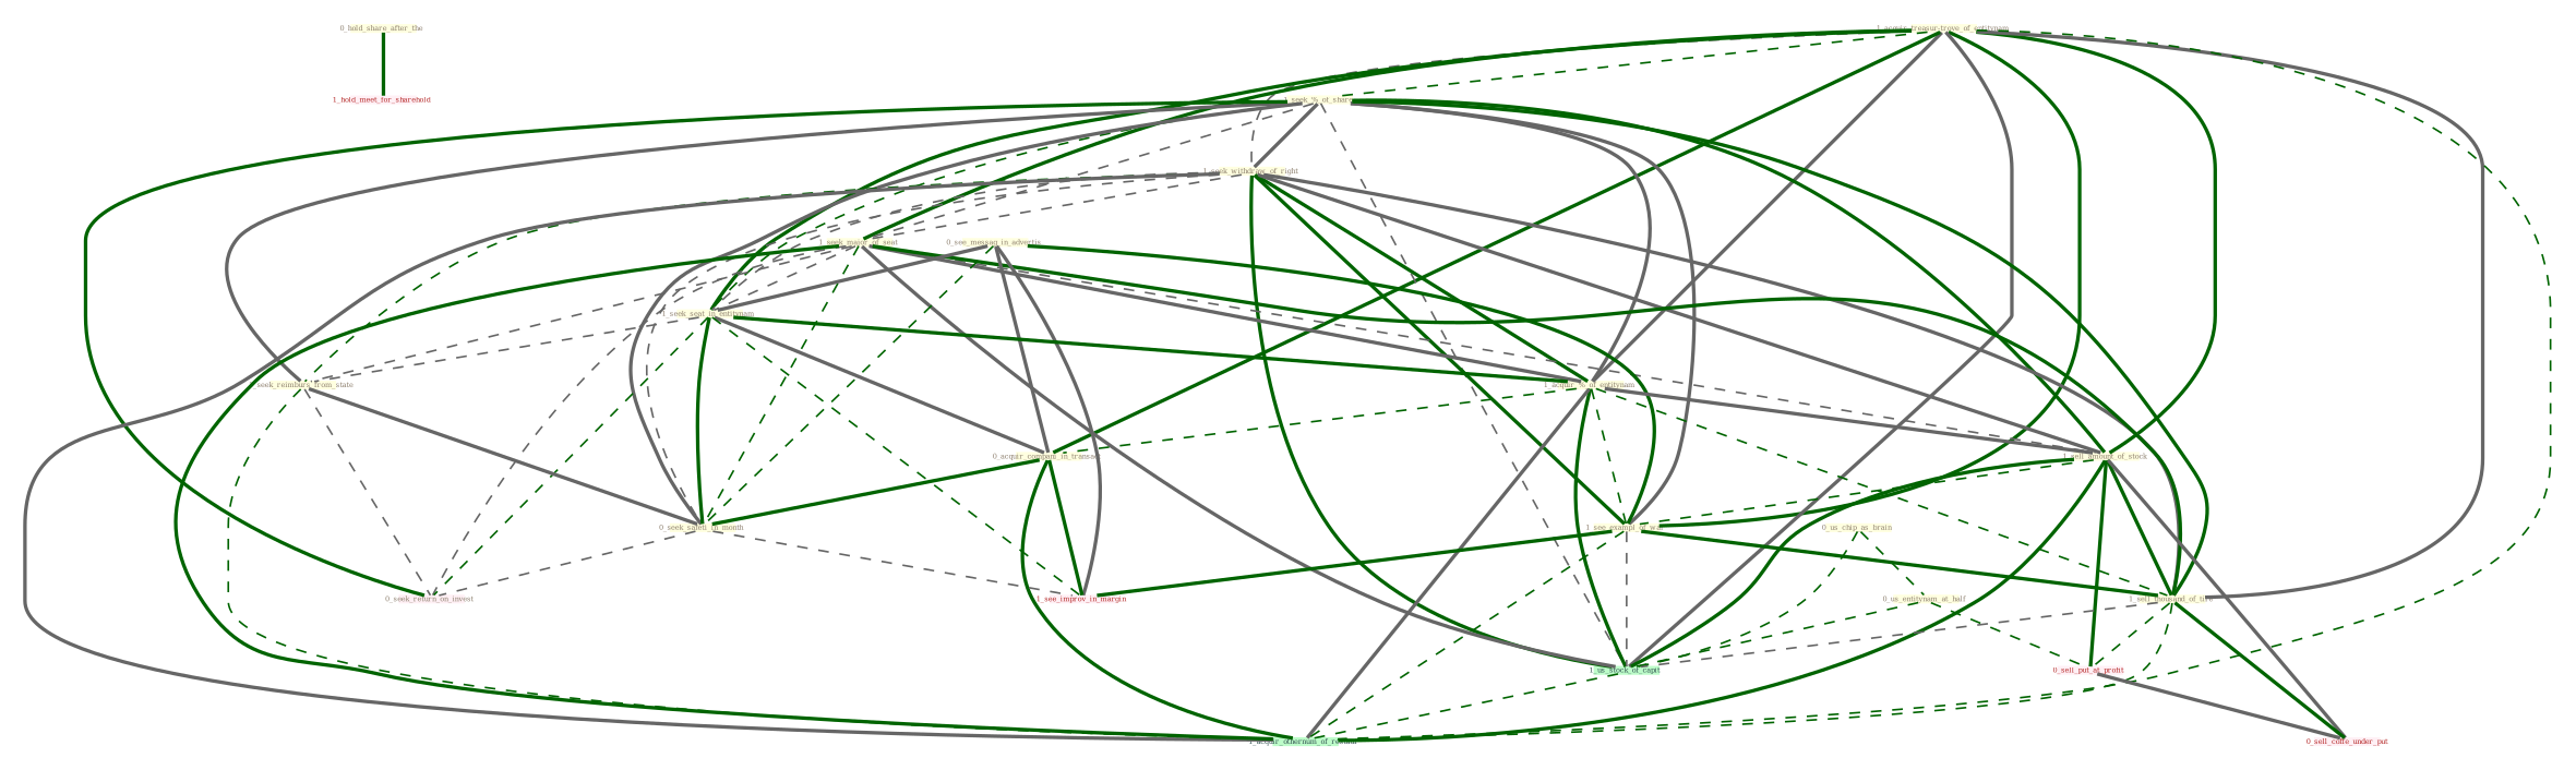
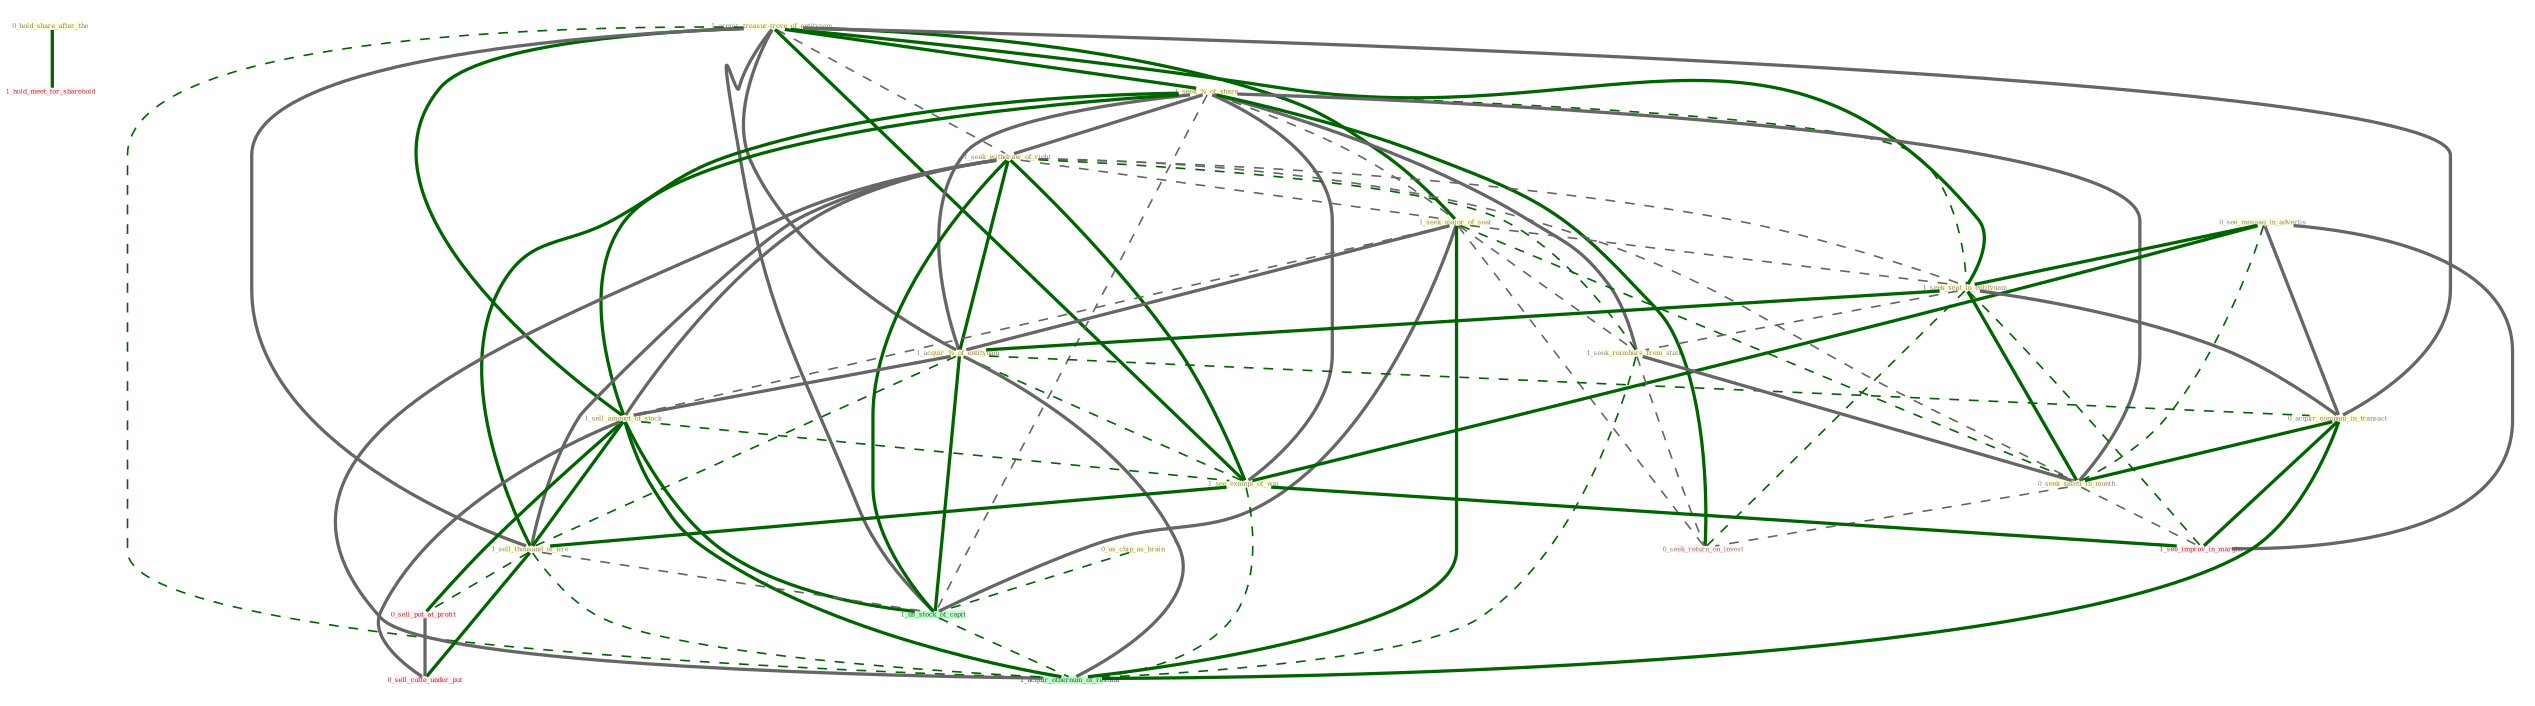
  graph {
    node [color="#ffffe0" fixedsize=true fontcolor="#8b7d6b" fontsize=4 shape=polygon style=filled]
    edge [color=darkgreen style=bold w=1]
    "0_hold_share_after_the " [height=.06 width=.5]
    "1_acquir_treasur-trove_of_entitynam " [height=.06 width=.5]
    "0_us_chip_as_brain " [height=.06 width=.5]
    "1_seek_%_of_share " [height=.06 width=.5]
    "1_seek_withdraw_of_right " [height=.06 width=.5]
    "1_seek_major_of_seat " [height=.06 width=.5]
    "0_see_messag_in_advertis " [height=.06 width=.5]
    "1_seek_seat_in_entitynam " [height=.06 width=.5]
    "1_acquir_%_of_entitynam " [height=.06 width=.5]
-   "0_us_entitynam_at_half " [height=.06 width=.5]
    "1_sell_amount_of_stock " [height=.06 width=.5]
    "0_acquir_compani_in_transact " [height=.06 width=.5]
    "1_seek_reimburs_from_state " [height=.06 width=.5]
    "0_seek_safeti_in_month " [height=.06 width=.5]
    "1_see_exampl_of_wai " [height=.06 width=.5]
    "1_sell_thousand_of_tire " [height=.06 width=.5]
    "0_sell_put_at_profit " [color="#fff0f5" fontcolor="#b22222" height=.06 width=.5]
    "0_seek_return_on_invest " [color="#fff0f5" height=.06 width=.5]
    "1_see_improv_in_margin " [color="#fff0f5" fontcolor="#b22222" height=.06 width=.5]
    n20 [color="#fff0f5" fontcolor="#b22222" height=.06 label="0_sell_coffe_under_put" width=.5]
    "1_hold_meet_for_sharehold " [color="#fff0f5" fontcolor="#b22222" height=.06 width=.5]
    "1_us_stock_of_capit " [color="#BDFCC9" fontcolor="#2f4f4f" height=.06 width=.5]
    "1_acquir_othernum_of_restaur " [color="#BDFCC9" fontcolor="#2f4f4f" height=.06 width=.5]
    subgraph sub_1 {
      "0_hold_share_after_the "
      "1_acquir_treasur-trove_of_entitynam "
      "0_us_chip_as_brain "
      "1_seek_%_of_share "
      "1_seek_withdraw_of_right "
      "1_seek_major_of_seat "
      "0_see_messag_in_advertis "
      "1_seek_seat_in_entitynam "
      "1_acquir_%_of_entitynam "
-     "0_us_entitynam_at_half "
      "1_sell_amount_of_stock "
      "0_acquir_compani_in_transact "
      "1_seek_reimburs_from_state "
      "0_seek_safeti_in_month "
      "1_see_exampl_of_wai "
      "1_sell_thousand_of_tire "
    }
    subgraph sub_2 {
      "0_sell_put_at_profit "
      "0_seek_return_on_invest "
      "1_see_improv_in_margin "
      n20
      "1_hold_meet_for_sharehold "
    }
    "0_hold_share_after_the " -- "1_hold_meet_for_sharehold "
-   "1_acquir_treasur-trove_of_entitynam " -- "1_seek_%_of_share " [style=dashed]
+   "1_acquir_treasur-trove_of_entitynam " -- "1_seek_%_of_share "
    "1_acquir_treasur-trove_of_entitynam " -- "1_seek_withdraw_of_right " [color=gray40 style=dashed]
    "1_acquir_treasur-trove_of_entitynam " -- "1_seek_major_of_seat "
    "1_acquir_treasur-trove_of_entitynam " -- "1_seek_seat_in_entitynam "
    "1_acquir_treasur-trove_of_entitynam " -- "1_acquir_%_of_entitynam " [color=gray40 w=3]
    "1_acquir_treasur-trove_of_entitynam " -- "1_sell_amount_of_stock "
-   "1_acquir_treasur-trove_of_entitynam " -- "0_acquir_compani_in_transact "
+   "1_acquir_treasur-trove_of_entitynam " -- "0_acquir_compani_in_transact " [color=gray40]
    "1_acquir_treasur-trove_of_entitynam " -- "1_see_exampl_of_wai "
    "1_acquir_treasur-trove_of_entitynam " -- "1_sell_thousand_of_tire " [color=gray40]
    "1_acquir_treasur-trove_of_entitynam " -- "1_us_stock_of_capit " [color=gray40]
    "1_acquir_treasur-trove_of_entitynam " -- "1_acquir_othernum_of_restaur " [style=dashed w=2]
-   "0_us_chip_as_brain " -- "0_us_entitynam_at_half " [style=dashed]
    "0_us_chip_as_brain " -- "1_us_stock_of_capit " [style=dashed]
    "1_seek_%_of_share " -- "1_seek_withdraw_of_right " [color=gray40 w=2]
    "1_seek_%_of_share " -- "1_seek_major_of_seat " [color=gray40 style=dashed w=2]
    "1_seek_%_of_share " -- "1_seek_seat_in_entitynam " [style=dashed]
    "1_seek_%_of_share " -- "1_acquir_%_of_entitynam " [color=gray40 w=2]
    "1_seek_%_of_share " -- "1_sell_amount_of_stock "
    "1_seek_%_of_share " -- "1_seek_reimburs_from_state " [color=gray40]
    "1_seek_%_of_share " -- "0_seek_safeti_in_month " [color=gray40]
    "1_seek_%_of_share " -- "1_see_exampl_of_wai " [color=gray40]
    "1_seek_%_of_share " -- "1_sell_thousand_of_tire "
    "1_seek_%_of_share " -- "0_seek_return_on_invest "
    "1_seek_%_of_share " -- "1_us_stock_of_capit " [color=gray40 style=dashed]
    "1_seek_withdraw_of_right " -- "1_seek_major_of_seat " [color=gray40 style=dashed w=2]
    "1_seek_withdraw_of_right " -- "1_seek_seat_in_entitynam " [color=gray40 style=dashed]
    "1_seek_withdraw_of_right " -- "1_acquir_%_of_entitynam "
    "1_seek_withdraw_of_right " -- "1_sell_amount_of_stock " [color=gray40]
    "1_seek_withdraw_of_right " -- "1_seek_reimburs_from_state " [style=dashed]
    "1_seek_withdraw_of_right " -- "0_seek_safeti_in_month " [color=gray40 style=dashed]
    "1_seek_withdraw_of_right " -- "1_see_exampl_of_wai "
    "1_seek_withdraw_of_right " -- "1_sell_thousand_of_tire " [color=gray40]
    "1_seek_withdraw_of_right " -- "1_us_stock_of_capit "
    "1_seek_withdraw_of_right " -- "1_acquir_othernum_of_restaur " [color=gray40]
    "1_seek_major_of_seat " -- "1_seek_seat_in_entitynam " [color=gray40 style=dashed]
    "1_seek_major_of_seat " -- "1_acquir_%_of_entitynam " [color=gray40]
    "1_seek_major_of_seat " -- "1_sell_amount_of_stock " [color=gray40 style=dashed]
    "1_seek_major_of_seat " -- "1_seek_reimburs_from_state " [color=gray40 style=dashed]
    "1_seek_major_of_seat " -- "0_seek_safeti_in_month " [style=dashed]
-   "1_seek_major_of_seat " -- "1_sell_thousand_of_tire "
    "1_seek_major_of_seat " -- "0_seek_return_on_invest " [color=gray40 style=dashed]
    "1_seek_major_of_seat " -- "1_us_stock_of_capit " [color=gray40]
    "1_seek_major_of_seat " -- "1_acquir_othernum_of_restaur "
-   "0_see_messag_in_advertis " -- "1_seek_seat_in_entitynam " [color=gray40]
+   "0_see_messag_in_advertis " -- "1_seek_seat_in_entitynam "
    "0_see_messag_in_advertis " -- "0_acquir_compani_in_transact " [color=gray40]
    "0_see_messag_in_advertis " -- "0_seek_safeti_in_month " [style=dashed]
    "0_see_messag_in_advertis " -- "1_see_exampl_of_wai "
    "0_see_messag_in_advertis " -- "1_see_improv_in_margin " [color=gray40 w=2]
    "1_seek_seat_in_entitynam " -- "1_acquir_%_of_entitynam "
    "1_seek_seat_in_entitynam " -- "0_acquir_compani_in_transact " [color=gray40]
    "1_seek_seat_in_entitynam " -- "1_seek_reimburs_from_state " [color=gray40 style=dashed]
    "1_seek_seat_in_entitynam " -- "0_seek_safeti_in_month " [w=2]
    "1_seek_seat_in_entitynam " -- "0_seek_return_on_invest " [style=dashed]
    "1_seek_seat_in_entitynam " -- "1_see_improv_in_margin " [style=dashed]
    "1_acquir_%_of_entitynam " -- "1_sell_amount_of_stock " [color=gray40]
    "1_acquir_%_of_entitynam " -- "0_acquir_compani_in_transact " [style=dashed]
    "1_acquir_%_of_entitynam " -- "1_see_exampl_of_wai " [style=dashed]
    "1_acquir_%_of_entitynam " -- "1_sell_thousand_of_tire " [style=dashed]
    "1_acquir_%_of_entitynam " -- "1_us_stock_of_capit "
    "1_acquir_%_of_entitynam " -- "1_acquir_othernum_of_restaur " [color=gray40 w=2]
-   "0_us_entitynam_at_half " -- "0_sell_put_at_profit " [style=dashed]
-   "0_us_entitynam_at_half " -- "1_us_stock_of_capit " [style=dashed]
    "1_sell_amount_of_stock " -- "1_see_exampl_of_wai " [style=dashed]
    "1_sell_amount_of_stock " -- "1_sell_thousand_of_tire " [w=2]
    "1_sell_amount_of_stock " -- "0_sell_put_at_profit "
    "1_sell_amount_of_stock " -- n20 [color=gray40]
    "1_sell_amount_of_stock " -- "1_us_stock_of_capit "
    "1_sell_amount_of_stock " -- "1_acquir_othernum_of_restaur "
    "0_acquir_compani_in_transact " -- "0_seek_safeti_in_month "
    "0_acquir_compani_in_transact " -- "1_see_improv_in_margin "
    "0_acquir_compani_in_transact " -- "1_acquir_othernum_of_restaur "
    "1_seek_reimburs_from_state " -- "0_seek_safeti_in_month " [color=gray40]
    "1_seek_reimburs_from_state " -- "0_seek_return_on_invest " [color=gray40 style=dashed]
    "1_seek_reimburs_from_state " -- "1_acquir_othernum_of_restaur " [style=dashed]
    "0_seek_safeti_in_month " -- "0_seek_return_on_invest " [color=gray40 style=dashed]
    "0_seek_safeti_in_month " -- "1_see_improv_in_margin " [color=gray40 style=dashed]
    "1_see_exampl_of_wai " -- "1_sell_thousand_of_tire "
    "1_see_exampl_of_wai " -- "1_see_improv_in_margin "
-   "1_see_exampl_of_wai " -- "1_us_stock_of_capit " [color=gray40 style=dashed]
    "1_see_exampl_of_wai " -- "1_acquir_othernum_of_restaur " [style=dashed]
    "1_sell_thousand_of_tire " -- "0_sell_put_at_profit " [style=dashed]
    "1_sell_thousand_of_tire " -- n20
    "1_sell_thousand_of_tire " -- "1_us_stock_of_capit " [color=gray40 style=dashed]
    "1_sell_thousand_of_tire " -- "1_acquir_othernum_of_restaur " [style=dashed]
    "0_sell_put_at_profit " -- n20 [color=gray40]
    "1_us_stock_of_capit " -- "1_acquir_othernum_of_restaur " [style=dashed]
  }
